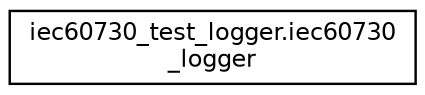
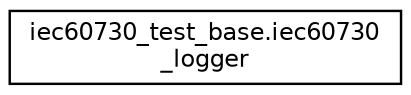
  digraph {
    rankdir=LR
-   n1 [color=black fillcolor=white fontname=Helvetica fontsize=10 height=0.2 label="iec60730_test_logger.iec60730\l_logger" shape=record style=filled width=0.4]
+   n1 [color=black fillcolor=white fontname=Helvetica fontsize=10 height=0.2 label="iec60730_test_base.iec60730\l_logger" shape=record style=filled width=0.4]
  }
